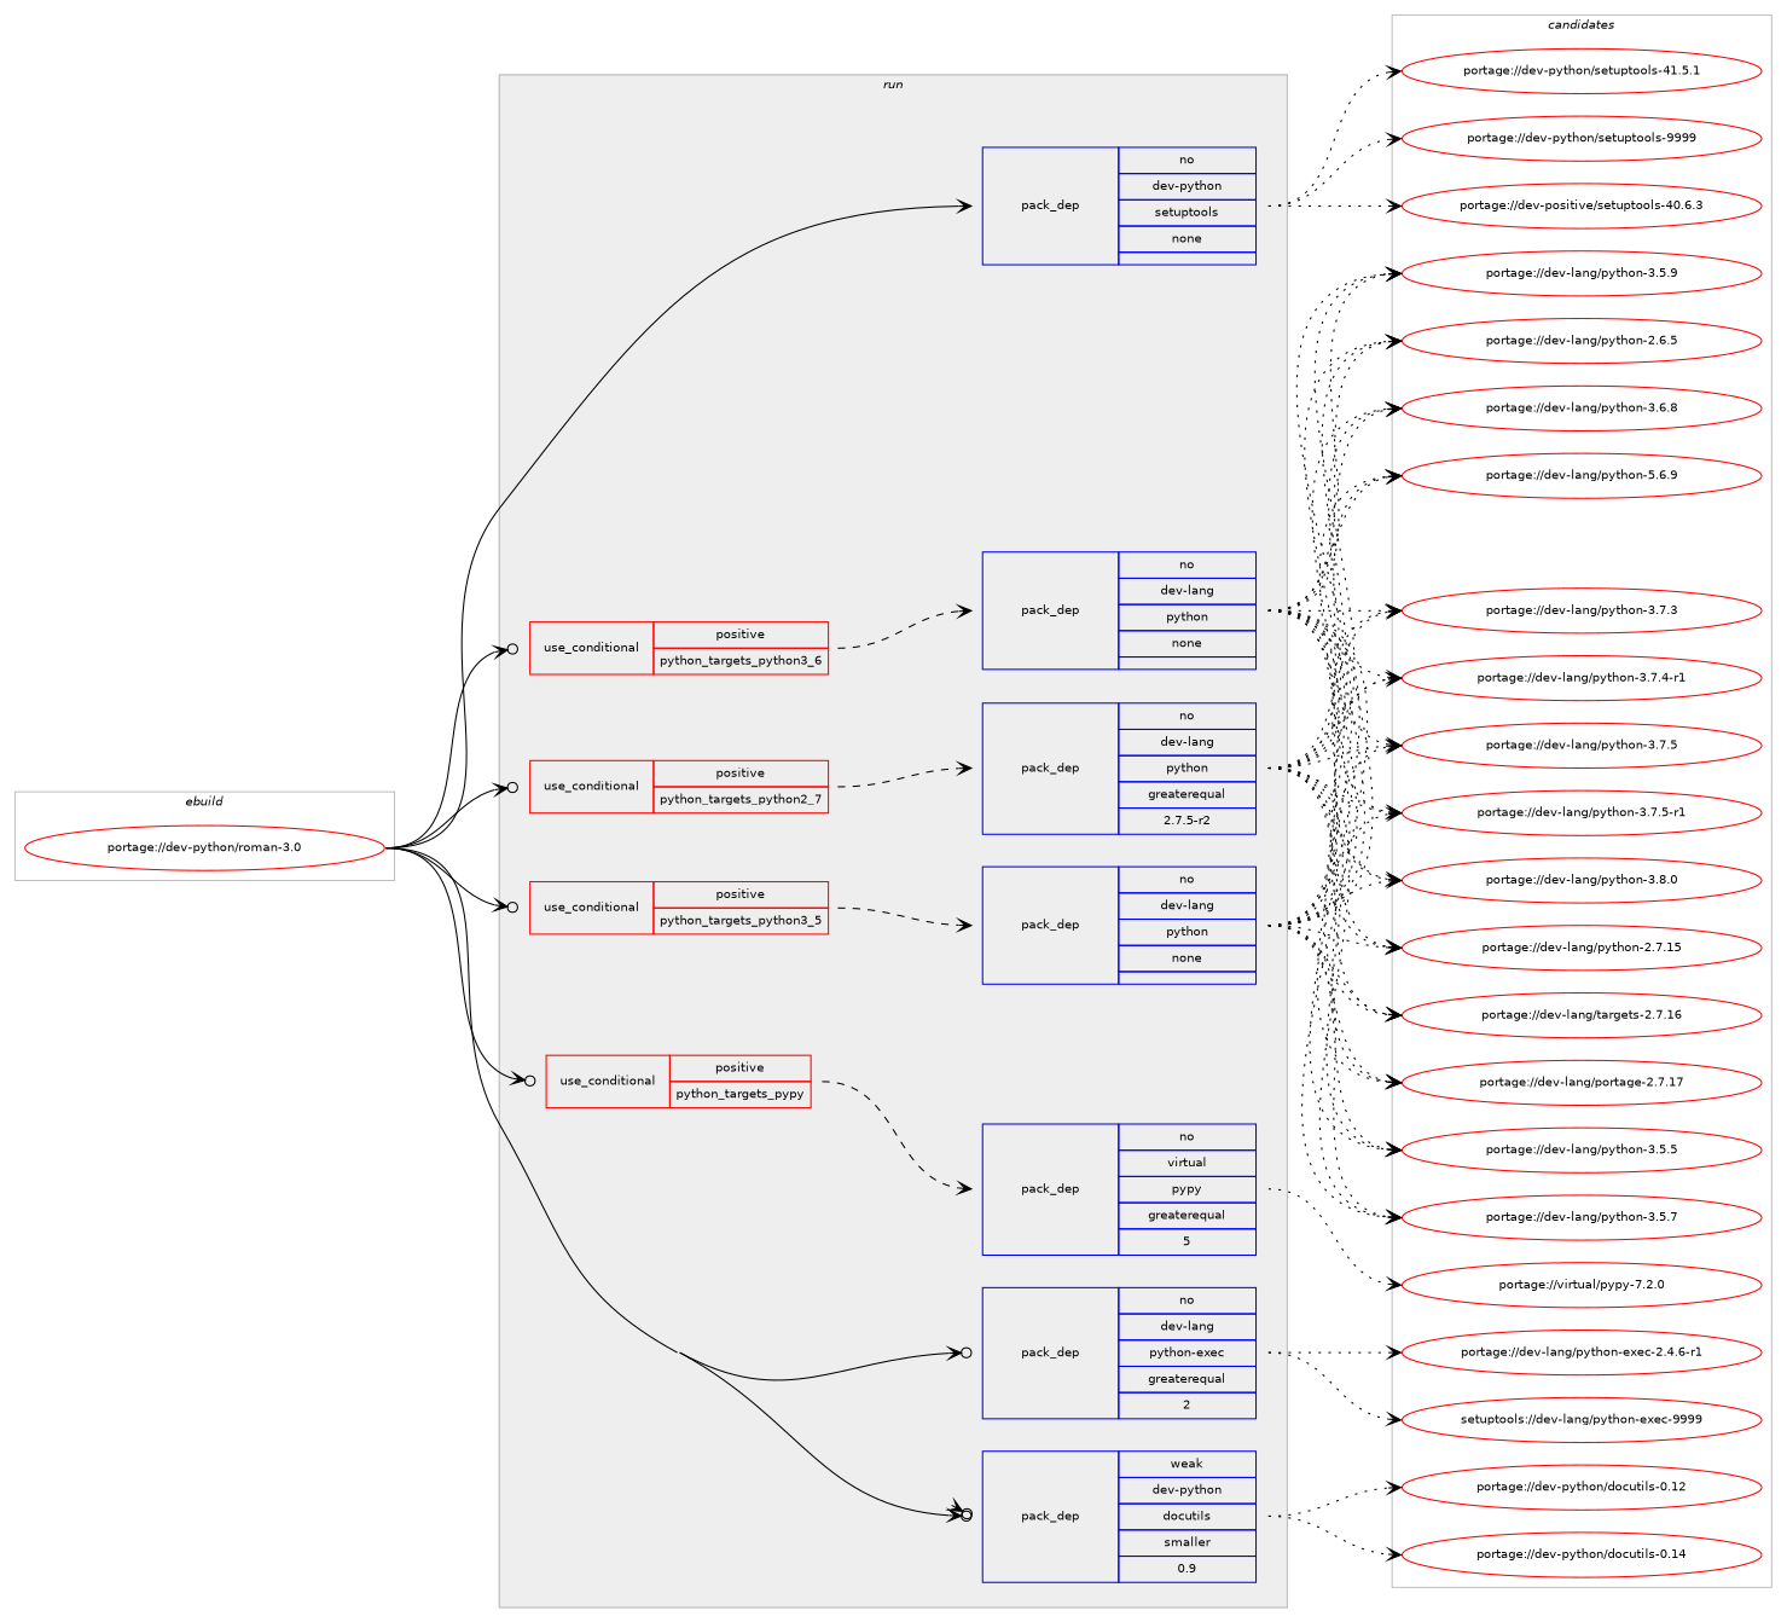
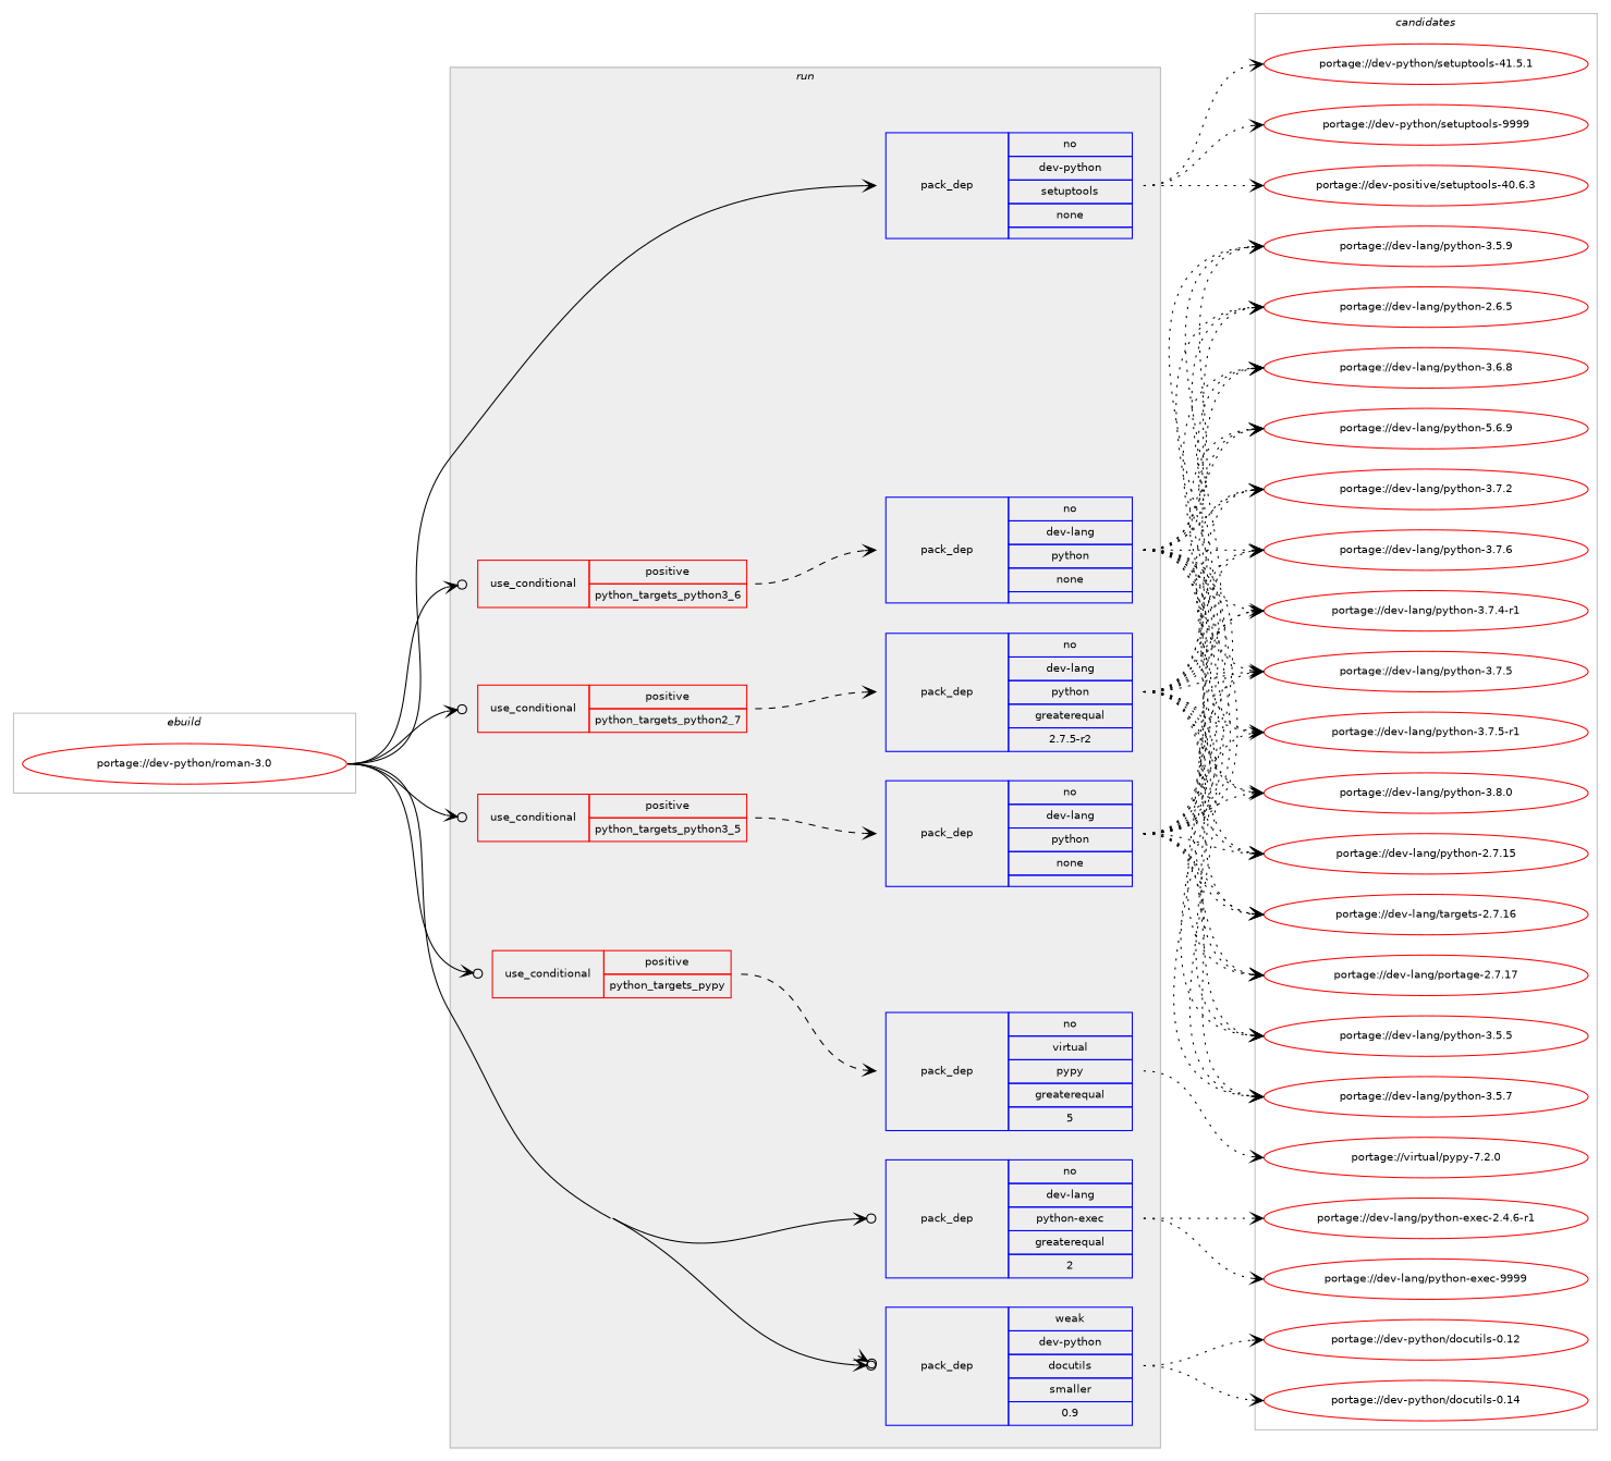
  digraph {
    compound=true
    concentrate=true
    fontname=Helvetica
    fontsize=10
    newrank=true
    rankdir=LR
    ranksep=1.5
    node [color=red fontname=Helvetica fontsize=10]
    edge [arrowhead=vee headport=w style=dotted tailport=e weight=100]
    n1 [label="portage://dev-python/roman-3.0" width=4]
    n2 [color=blue label=<<TABLE BORDER="0" CELLBORDER="1" CELLSPACING="0" CELLPADDING="4" WIDTH="220"><TR><TD ROWSPAN="6" CELLPADDING="30">pack_dep</TD></TR><TR><TD WIDTH="110">no</TD></TR><TR><TD>dev-python</TD></TR><TR><TD>setuptools</TD></TR><TR><TD>none</TD></TR><TR><TD></TD></TR></TABLE>> shape=none]
    n3 [color=blue label=<<TABLE BORDER="0" CELLBORDER="1" CELLSPACING="0" CELLPADDING="4" WIDTH="220"><TR><TD ROWSPAN="6" CELLPADDING="30">pack_dep</TD></TR><TR><TD WIDTH="110">no</TD></TR><TR><TD>virtual</TD></TR><TR><TD>pypy</TD></TR><TR><TD>greaterequal</TD></TR><TR><TD>5</TD></TR></TABLE>> shape=none]
    n4 [label=<<TABLE BORDER="0" CELLBORDER="1" CELLSPACING="0" CELLPADDING="4"><TR><TD ROWSPAN="3" CELLPADDING="10">use_conditional</TD></TR><TR><TD>positive</TD></TR><TR><TD>python_targets_pypy</TD></TR></TABLE>> shape=none]
    n5 [color=blue label=<<TABLE BORDER="0" CELLBORDER="1" CELLSPACING="0" CELLPADDING="4" WIDTH="220"><TR><TD ROWSPAN="6" CELLPADDING="30">pack_dep</TD></TR><TR><TD WIDTH="110">no</TD></TR><TR><TD>dev-lang</TD></TR><TR><TD>python</TD></TR><TR><TD>greaterequal</TD></TR><TR><TD>2.7.5-r2</TD></TR></TABLE>> shape=none]
    n6 [label=<<TABLE BORDER="0" CELLBORDER="1" CELLSPACING="0" CELLPADDING="4"><TR><TD ROWSPAN="3" CELLPADDING="10">use_conditional</TD></TR><TR><TD>positive</TD></TR><TR><TD>python_targets_python2_7</TD></TR></TABLE>> shape=none]
    n7 [color=blue label=<<TABLE BORDER="0" CELLBORDER="1" CELLSPACING="0" CELLPADDING="4" WIDTH="220"><TR><TD ROWSPAN="6" CELLPADDING="30">pack_dep</TD></TR><TR><TD WIDTH="110">no</TD></TR><TR><TD>dev-lang</TD></TR><TR><TD>python</TD></TR><TR><TD>none</TD></TR><TR><TD></TD></TR></TABLE>> shape=none]
    n8 [label=<<TABLE BORDER="0" CELLBORDER="1" CELLSPACING="0" CELLPADDING="4"><TR><TD ROWSPAN="3" CELLPADDING="10">use_conditional</TD></TR><TR><TD>positive</TD></TR><TR><TD>python_targets_python3_5</TD></TR></TABLE>> shape=none]
    n9 [color=blue label=<<TABLE BORDER="0" CELLBORDER="1" CELLSPACING="0" CELLPADDING="4" WIDTH="220"><TR><TD ROWSPAN="6" CELLPADDING="30">pack_dep</TD></TR><TR><TD WIDTH="110">no</TD></TR><TR><TD>dev-lang</TD></TR><TR><TD>python</TD></TR><TR><TD>none</TD></TR><TR><TD></TD></TR></TABLE>> shape=none]
    n10 [label=<<TABLE BORDER="0" CELLBORDER="1" CELLSPACING="0" CELLPADDING="4"><TR><TD ROWSPAN="3" CELLPADDING="10">use_conditional</TD></TR><TR><TD>positive</TD></TR><TR><TD>python_targets_python3_6</TD></TR></TABLE>> shape=none]
    n11 [color=blue label=<<TABLE BORDER="0" CELLBORDER="1" CELLSPACING="0" CELLPADDING="4" WIDTH="220"><TR><TD ROWSPAN="6" CELLPADDING="30">pack_dep</TD></TR><TR><TD WIDTH="110">no</TD></TR><TR><TD>dev-lang</TD></TR><TR><TD>python-exec</TD></TR><TR><TD>greaterequal</TD></TR><TR><TD>2</TD></TR></TABLE>> shape=none]
    n12 [color=blue label=<<TABLE BORDER="0" CELLBORDER="1" CELLSPACING="0" CELLPADDING="4" WIDTH="220"><TR><TD ROWSPAN="6" CELLPADDING="30">pack_dep</TD></TR><TR><TD WIDTH="110">weak</TD></TR><TR><TD>dev-python</TD></TR><TR><TD>docutils</TD></TR><TR><TD>smaller</TD></TR><TR><TD>0.9</TD></TR></TABLE>> shape=none]
    n13 [label="portage://dev-positive/setuptools-40.6.3" width=4]
    n14 [label="portage://dev-python/setuptools-41.5.1" width=4]
    n15 [label="portage://dev-python/setuptools-9999" width=4]
    n16 [label="portage://virtual/pypy-7.2.0" width=4]
    n17 [label="portage://dev-lang/python-2.7.15" width=4]
    n18 [label="portage://dev-lang/targets-2.7.16" width=4]
    n19 [label="portage://dev-lang/portage-2.7.17" width=4]
    n20 [label="portage://dev-lang/python-3.5.5" width=4]
    n21 [label="portage://dev-lang/python-3.5.7" width=4]
    n22 [label="portage://dev-lang/python-3.5.9" width=4]
    n23 [label="portage://dev-lang/python-2.6.5" width=4]
    n24 [label="portage://dev-lang/python-3.6.8" width=4]
    n25 [label="portage://dev-lang/python-5.6.9" width=4]
-   n27 [label="portage://dev-lang/python-3.7.3" width=4]
+   n26 [label="portage://dev-lang/python-3.7.2" width=4]
+   n27 [label="portage://dev-lang/python-3.7.6" width=4]
    n28 [label="portage://dev-lang/python-3.7.4-r1" width=4]
    n29 [label="portage://dev-lang/python-3.7.5" width=4]
    n30 [label="portage://dev-lang/python-3.7.5-r1" width=4]
    n31 [label="portage://dev-lang/python-3.8.0" width=4]
    n32 [label="portage://dev-lang/python-exec-2.4.6-r1" width=4]
-   n33 [label="setuptools://dev-lang/python-exec-9999" width=4]
+   n33 [label="portage://dev-lang/python-exec-9999" width=4]
    n34 [label="portage://dev-python/docutils-0.12" width=4]
    n35 [label="portage://dev-python/docutils-0.14" width=4]
    subgraph cluster_1 {
      color=gray
      label=<<i>ebuild</i>>
      rank=same
      n1
    }
    subgraph cluster_2 {
      color=gray
      label=<<i>dependencies</i>>
      subgraph cluster_3 {
        color=gray
        fillcolor="#eeeeee"
        label=<<i>compile</i>>
        style=filled
        subgraph sub_4 {
          color=gray
          fillcolor="#eeeeee"
          label=<<i>compile</i>>
          style=filled
          n2
        }
      }
      subgraph cluster_5 {
        color=gray
        fillcolor="#eeeeee"
        label=<<i>compile and run</i>>
        style=filled
        subgraph sub_6 {
          color=gray
          fillcolor="#eeeeee"
          label=<<i>compile and run</i>>
          style=filled
          n4
          subgraph sub_7 {
            color=gray
            fillcolor="#eeeeee"
            label=<<i>compile and run</i>>
            style=filled
            n3
          }
        }
        subgraph sub_8 {
          color=gray
          fillcolor="#eeeeee"
          label=<<i>compile and run</i>>
          style=filled
          n6
          subgraph sub_9 {
            color=gray
            fillcolor="#eeeeee"
            label=<<i>compile and run</i>>
            style=filled
            n5
          }
        }
        subgraph sub_10 {
          color=gray
          fillcolor="#eeeeee"
          label=<<i>compile and run</i>>
          style=filled
          n8
          subgraph sub_11 {
            color=gray
            fillcolor="#eeeeee"
            label=<<i>compile and run</i>>
            style=filled
            n7
          }
        }
        subgraph sub_12 {
          color=gray
          fillcolor="#eeeeee"
          label=<<i>compile and run</i>>
          style=filled
          n10
          subgraph sub_13 {
            color=gray
            fillcolor="#eeeeee"
            label=<<i>compile and run</i>>
            style=filled
            n9
          }
        }
        subgraph sub_14 {
          color=gray
          fillcolor="#eeeeee"
          label=<<i>compile and run</i>>
          style=filled
          n11
        }
        subgraph sub_15 {
          color=gray
          fillcolor="#eeeeee"
          label=<<i>compile and run</i>>
          style=filled
          n12
        }
      }
      subgraph cluster_16 {
        color=gray
        fillcolor="#eeeeee"
        label=<<i>run</i>>
        style=filled
      }
    }
    subgraph cluster_17 {
      color=gray
      label=<<i>candidates</i>>
      rank=same
      subgraph sub_18 {
        color=black
        label=<<i>candidates</i>>
        nodesep=1
        rank=same
        n13
        n14
        n15
      }
      subgraph sub_19 {
        color=black
        label=<<i>candidates</i>>
        nodesep=1
        rank=same
        n16
      }
      subgraph sub_20 {
        color=black
        label=<<i>candidates</i>>
        nodesep=1
        rank=same
        n17
        n18
        n19
        n20
        n21
        n22
        n23
        n24
        n25
+       n26
        n27
        n28
        n29
        n30
        n31
      }
      subgraph sub_21 {
        color=black
        label=<<i>candidates</i>>
        nodesep=1
        rank=same
        n17
        n18
        n19
        n20
        n21
        n22
        n23
        n24
        n25
+       n26
        n27
        n28
        n29
        n30
        n31
      }
      subgraph sub_22 {
        color=black
        label=<<i>candidates</i>>
        nodesep=1
        rank=same
        n17
        n18
        n19
        n20
        n21
        n22
        n23
        n24
        n25
+       n26
        n27
        n28
        n29
        n30
        n31
      }
      subgraph sub_23 {
        color=black
        label=<<i>candidates</i>>
        nodesep=1
        rank=same
        n32
        n33
      }
      subgraph sub_24 {
        color=black
        label=<<i>candidates</i>>
        nodesep=1
        rank=same
        n34
        n35
      }
    }
    n1 -> n2 [style=solid weight=20]
    n1 -> n4 [arrowhead=odotvee style=solid weight=20]
    n1 -> n6 [arrowhead=odotvee style=solid weight=20]
    n1 -> n8 [arrowhead=odotvee style=solid weight=20]
    n1 -> n10 [arrowhead=odotvee style=solid weight=20]
    n1 -> n11 [arrowhead=odotvee style=solid weight=20]
    n1 -> n12 [arrowhead=odotvee style=solid weight=20]
    n2 -> n13
    n2 -> n14
    n2 -> n15
    n3 -> n16
    n4 -> n3 [style=dashed weight=20]
    n5 -> n17
    n5 -> n18
    n5 -> n19
    n5 -> n20
    n5 -> n21
    n5 -> n22
    n5 -> n23
    n5 -> n24
    n5 -> n25
+   n5 -> n26
    n5 -> n27
    n5 -> n28
    n5 -> n29
    n5 -> n30
    n5 -> n31
    n6 -> n5 [style=dashed weight=20]
    n7 -> n17
    n7 -> n18
    n7 -> n19
    n7 -> n20
    n7 -> n21
    n7 -> n22
    n7 -> n23
    n7 -> n24
    n7 -> n25
+   n7 -> n26
    n7 -> n27
    n7 -> n28
    n7 -> n29
    n7 -> n30
    n7 -> n31
    n8 -> n7 [style=dashed weight=20]
    n9 -> n17
    n9 -> n18
    n9 -> n19
    n9 -> n20
    n9 -> n21
    n9 -> n22
    n9 -> n23
    n9 -> n24
    n9 -> n25
+   n9 -> n26
    n9 -> n27
    n9 -> n28
    n9 -> n29
    n9 -> n30
    n9 -> n31
    n10 -> n9 [style=dashed weight=20]
    n11 -> n32
    n11 -> n33
    n12 -> n34
    n12 -> n35
  }
